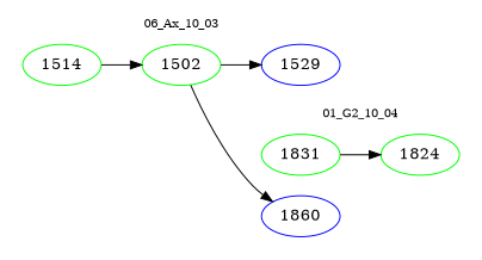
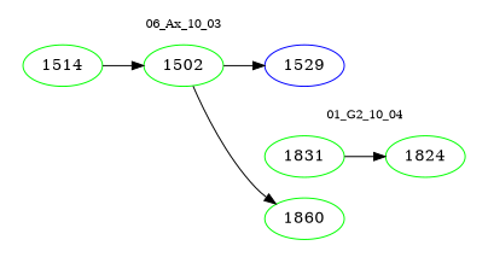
  digraph {
    rankdir=LR
    node [color=green]
    edge [color=black]
    n1 [label=1514]
    n2 [label=1502]
    n3 [color=blue label=1529]
    n4 [label=1831]
    n5 [label=1824]
-   n6 [color=blue label=1860]
+   n6 [label=1860]
    subgraph cluster_1 {
      color=white
      fontsize=10
      label="06_Ax_10_03"
      n1
      n2
      n3
    }
    subgraph cluster_2 {
      color=white
      fontsize=10
      label="01_G2_10_04"
      n4
      n5
      n6
    }
    n1 -> n2
    n2 -> n3
    n2 -> n6
    n4 -> n5
  }
